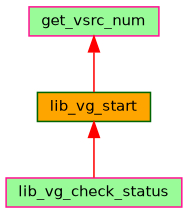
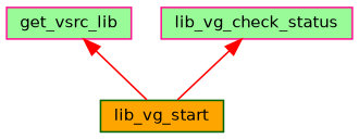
  digraph {
    rankdir=TB
    node [color=deeppink fillcolor=palegreen fontname=Helvetica fontsize=10 shape=record style=filled]
    edge [color=red dir=back fontname=Helvetica fontsize=10 labelfontname=Helvetica labelfontsize=10 style=solid]
-   n1 [fontcolor=black height=0.2 label=get_vsrc_num width=0.4]
+   n1 [fontcolor=black height=0.2 label=get_vsrc_lib width=0.4]
    n2 [color=darkgreen fillcolor=orange height=0.2 label=lib_vg_start width=0.4]
    n3 [height=0.2 label=lib_vg_check_status width=0.4]
    n1 -> n2
-   n2 -> n3
+   n3 -> n2
  }
